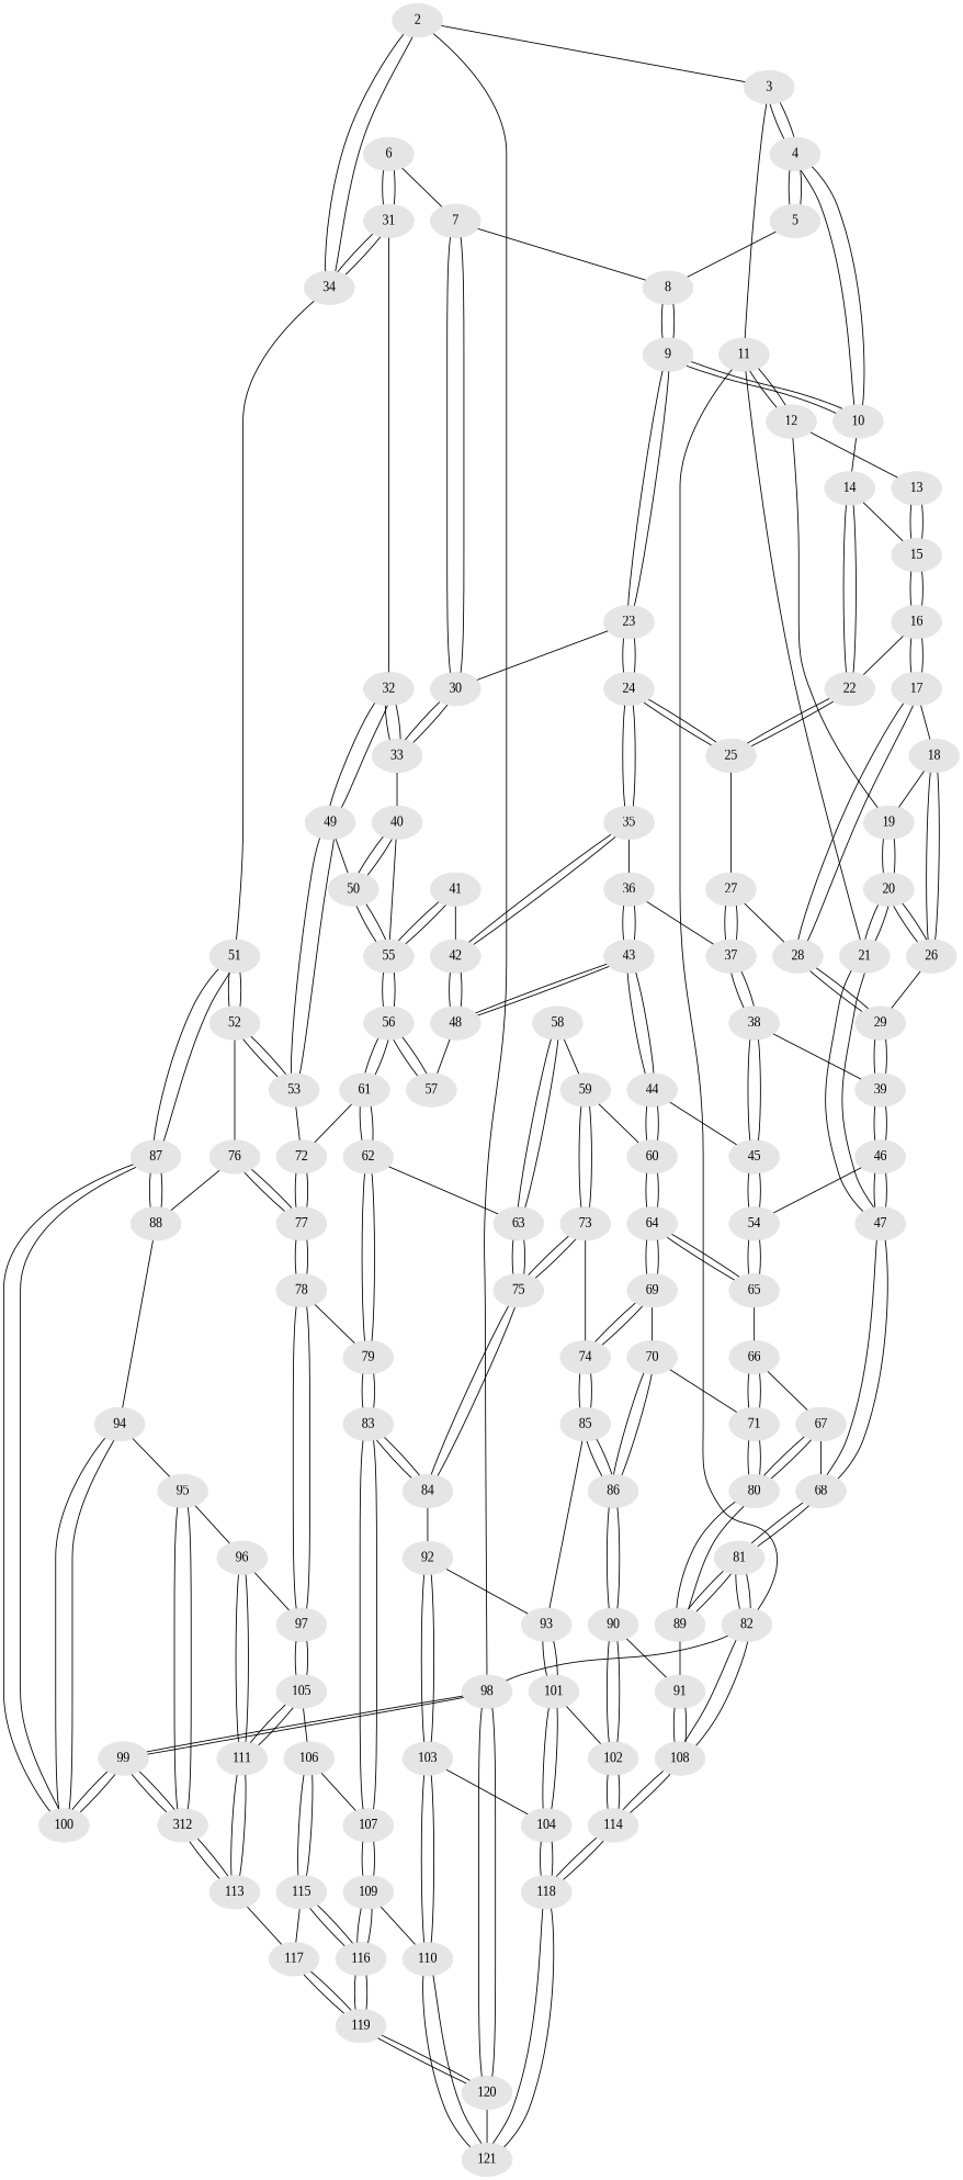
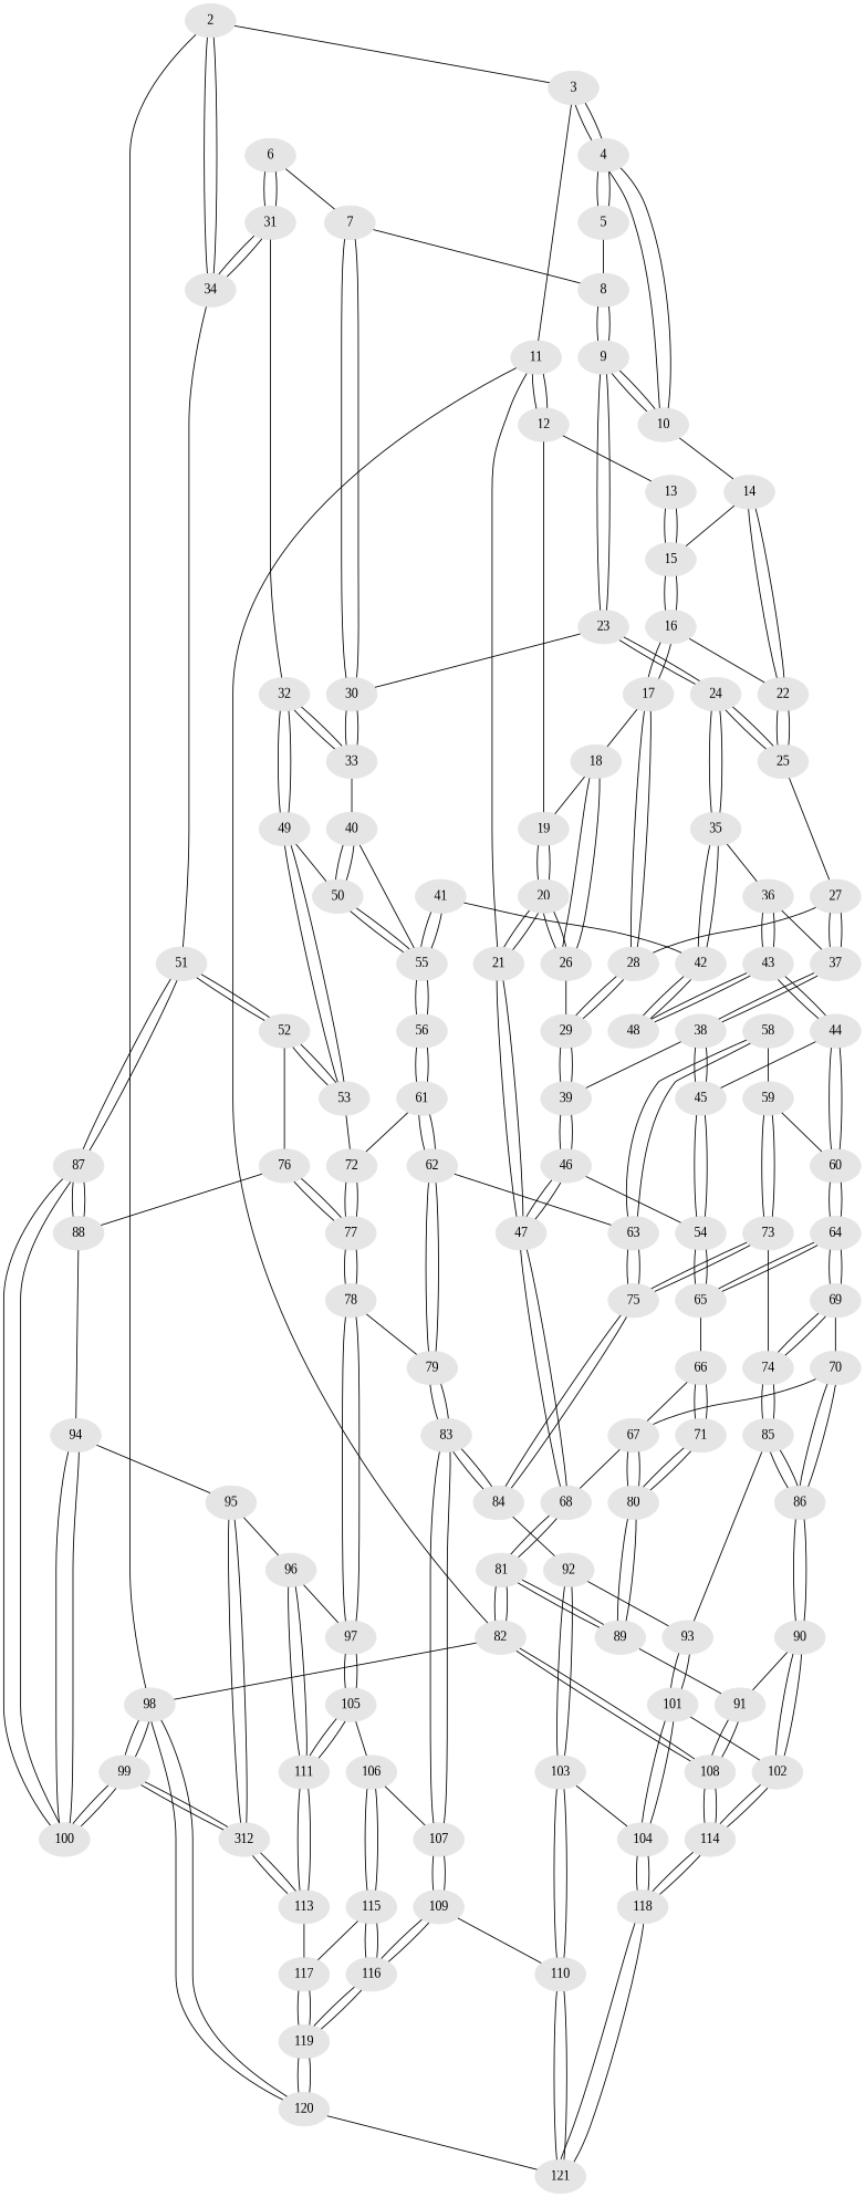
  graph {
    fontname="Liberation Serif"
    node [color=gray90 fontname="Liberation Serif" style=filled]
    edge [fontname="Liberation Serif"]
    2
    3
    34
    98
    6
    7
    31
    4
    11
    51
    99
    120
    5
    10
    12
    21
    82
    8
    14
    9
    30
    32
    33
    23
    24
    15
    22
    13
    19
    47
    108
    20
    16
    25
    17
    18
    28
    26
    29
    68
    27
    35
    36
    42
    37
    39
    38
    46
    40
    49
    50
    53
    55
    52
    87
    43
    48
    44
    45
    54
    41
    56
-   57
    60
    64
    65
    81
    72
    76
    88
    100
    77
    66
    61
    62
    58
    59
    63
    73
    75
    74
    69
    79
    83
    84
    70
    67
    71
    80
    89
    86
    85
    90
    78
    93
    92
    94
    97
    105
    107
    91
    114
    109
    103
    101
    102
    95
    104
    110
    96
    n111 [label=312]
    111
    113
    106
    121
    118
    115
    116
    117
    119
    2 -- 3
    2 -- 34
    2 -- 34
    2 -- 98
    3 -- 4
    3 -- 4
    3 -- 11
    34 -- 51
    98 -- 99
    98 -- 99
    98 -- 120
    98 -- 120
    6 -- 7
    6 -- 31
    6 -- 31
    7 -- 8
    7 -- 30
    7 -- 30
    31 -- 34
    31 -- 34
    31 -- 32
    4 -- 5
    4 -- 5
    4 -- 10
    4 -- 10
    11 -- 12
    11 -- 12
    11 -- 21
    11 -- 82
    51 -- 52
    51 -- 52
    51 -- 87
    51 -- 87
    99 -- 100
    99 -- 100
    99 -- n111
    99 -- n111
    120 -- 121
    5 -- 8
    10 -- 14
    12 -- 13
    12 -- 19
    21 -- 47
    21 -- 47
    82 -- 98
    82 -- 108
    82 -- 108
    8 -- 9
    8 -- 9
    14 -- 15
    14 -- 22
    14 -- 22
    9 -- 10
    9 -- 10
    9 -- 23
    9 -- 23
    30 -- 33
    30 -- 33
    32 -- 33
    32 -- 33
    32 -- 49
    32 -- 49
    33 -- 40
    23 -- 30
    23 -- 24
    23 -- 24
    24 -- 25
    24 -- 25
    24 -- 35
    24 -- 35
    15 -- 16
    15 -- 16
    22 -- 25
    22 -- 25
    13 -- 15
    13 -- 15
    19 -- 20
    19 -- 20
    47 -- 68
    47 -- 68
    108 -- 114
    108 -- 114
    20 -- 21
    20 -- 21
    20 -- 26
    20 -- 26
    16 -- 22
    16 -- 17
    16 -- 17
    25 -- 27
    17 -- 18
    17 -- 28
    17 -- 28
    18 -- 19
    18 -- 26
    18 -- 26
    28 -- 29
    28 -- 29
    26 -- 29
    29 -- 39
    29 -- 39
    68 -- 81
    68 -- 81
    27 -- 28
    27 -- 37
    27 -- 37
    35 -- 36
    35 -- 42
    35 -- 42
    36 -- 37
    36 -- 43
    36 -- 43
    42 -- 48
    42 -- 48
    37 -- 38
    37 -- 38
    39 -- 46
    39 -- 46
    38 -- 39
    38 -- 45
    38 -- 45
    46 -- 47
    46 -- 47
    46 -- 54
    40 -- 50
    40 -- 50
    40 -- 55
    49 -- 50
    49 -- 53
    49 -- 53
    50 -- 55
    50 -- 55
    53 -- 72
    55 -- 56
    55 -- 56
    52 -- 53
    52 -- 53
    52 -- 76
    87 -- 88
    87 -- 88
    87 -- 100
    87 -- 100
    43 -- 48
    43 -- 48
    43 -- 44
    43 -- 44
-   48 -- 57
    44 -- 45
    44 -- 60
    44 -- 60
    45 -- 54
    45 -- 54
    54 -- 65
    54 -- 65
    41 -- 42
    41 -- 55
    41 -- 55
-   56 -- 57
-   56 -- 57
    56 -- 61
    56 -- 61
    60 -- 64
    60 -- 64
    64 -- 65
    64 -- 65
    64 -- 69
    64 -- 69
    65 -- 66
    81 -- 82
    81 -- 82
    81 -- 89
    81 -- 89
    72 -- 77
    72 -- 77
    76 -- 88
    76 -- 77
    76 -- 77
    88 -- 94
    77 -- 78
    77 -- 78
    66 -- 67
    66 -- 71
    66 -- 71
    61 -- 72
    61 -- 62
    61 -- 62
    62 -- 63
    62 -- 79
    62 -- 79
    58 -- 59
    58 -- 63
    58 -- 63
    59 -- 60
    59 -- 73
    59 -- 73
    63 -- 75
    63 -- 75
    73 -- 75
    73 -- 75
    73 -- 74
    75 -- 84
    75 -- 84
    74 -- 85
    74 -- 85
    69 -- 74
    69 -- 74
    69 -- 70
    79 -- 83
    79 -- 83
    83 -- 84
    83 -- 84
    83 -- 107
    83 -- 107
    84 -- 92
-   70 -- 71
+   70 -- 67
    70 -- 86
    70 -- 86
    67 -- 68
    67 -- 80
    67 -- 80
    71 -- 80
    71 -- 80
    80 -- 89
    80 -- 89
    89 -- 91
    86 -- 90
    86 -- 90
    85 -- 86
    85 -- 86
    85 -- 93
    90 -- 91
    90 -- 102
    90 -- 102
    78 -- 79
    78 -- 97
    78 -- 97
    93 -- 101
    93 -- 101
    92 -- 93
    92 -- 103
    92 -- 103
    94 -- 100
    94 -- 100
    94 -- 95
    97 -- 105
    97 -- 105
    105 -- 111
    105 -- 111
    105 -- 106
    107 -- 109
    107 -- 109
    91 -- 108
    91 -- 108
    114 -- 118
    114 -- 118
    109 -- 110
    109 -- 116
    109 -- 116
    103 -- 104
    103 -- 110
    103 -- 110
    101 -- 102
    101 -- 104
    101 -- 104
    102 -- 114
    102 -- 114
    95 -- 96
    95 -- n111
    95 -- n111
    104 -- 118
    104 -- 118
    110 -- 121
    110 -- 121
    96 -- 97
    96 -- 111
    96 -- 111
    n111 -- 113
    n111 -- 113
    111 -- 113
    111 -- 113
    113 -- 117
    106 -- 107
    106 -- 115
    106 -- 115
    118 -- 121
    118 -- 121
    115 -- 116
    115 -- 116
    115 -- 117
    116 -- 119
    116 -- 119
    117 -- 119
    117 -- 119
    119 -- 120
    119 -- 120
  }
